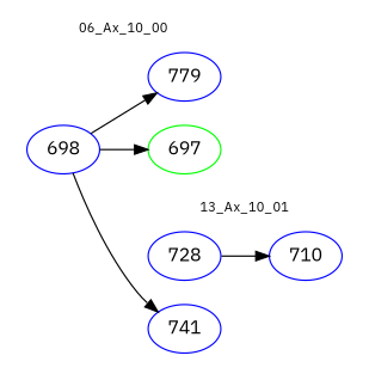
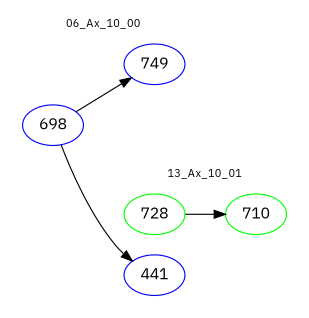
  digraph {
    fontname="IBM Plex Sans"
    rankdir=LR
    node [color=blue fontname="IBM Plex Sans"]
    edge [color=black fontname="IBM Plex Sans"]
-   n1 [label=728]
-   n2 [label=710]
-   n3 [label=741]
+   n1 [color=green label=728]
+   n2 [color=green label=710]
+   n3 [label=441]
    n4 [label=698]
-   n5 [color=green label=697]
-   n6 [label=779]
+   n6 [label=749]
    subgraph cluster_1 {
      color=white
      fontsize=10
      label="13_Ax_10_01"
      n1
      n2
      n3
    }
    subgraph cluster_2 {
      color=white
      fontsize=10
      label="06_Ax_10_00"
      n4
-     n5
      n6
    }
    n1 -> n2
    n4 -> n3
-   n4 -> n5
    n4 -> n6
  }
